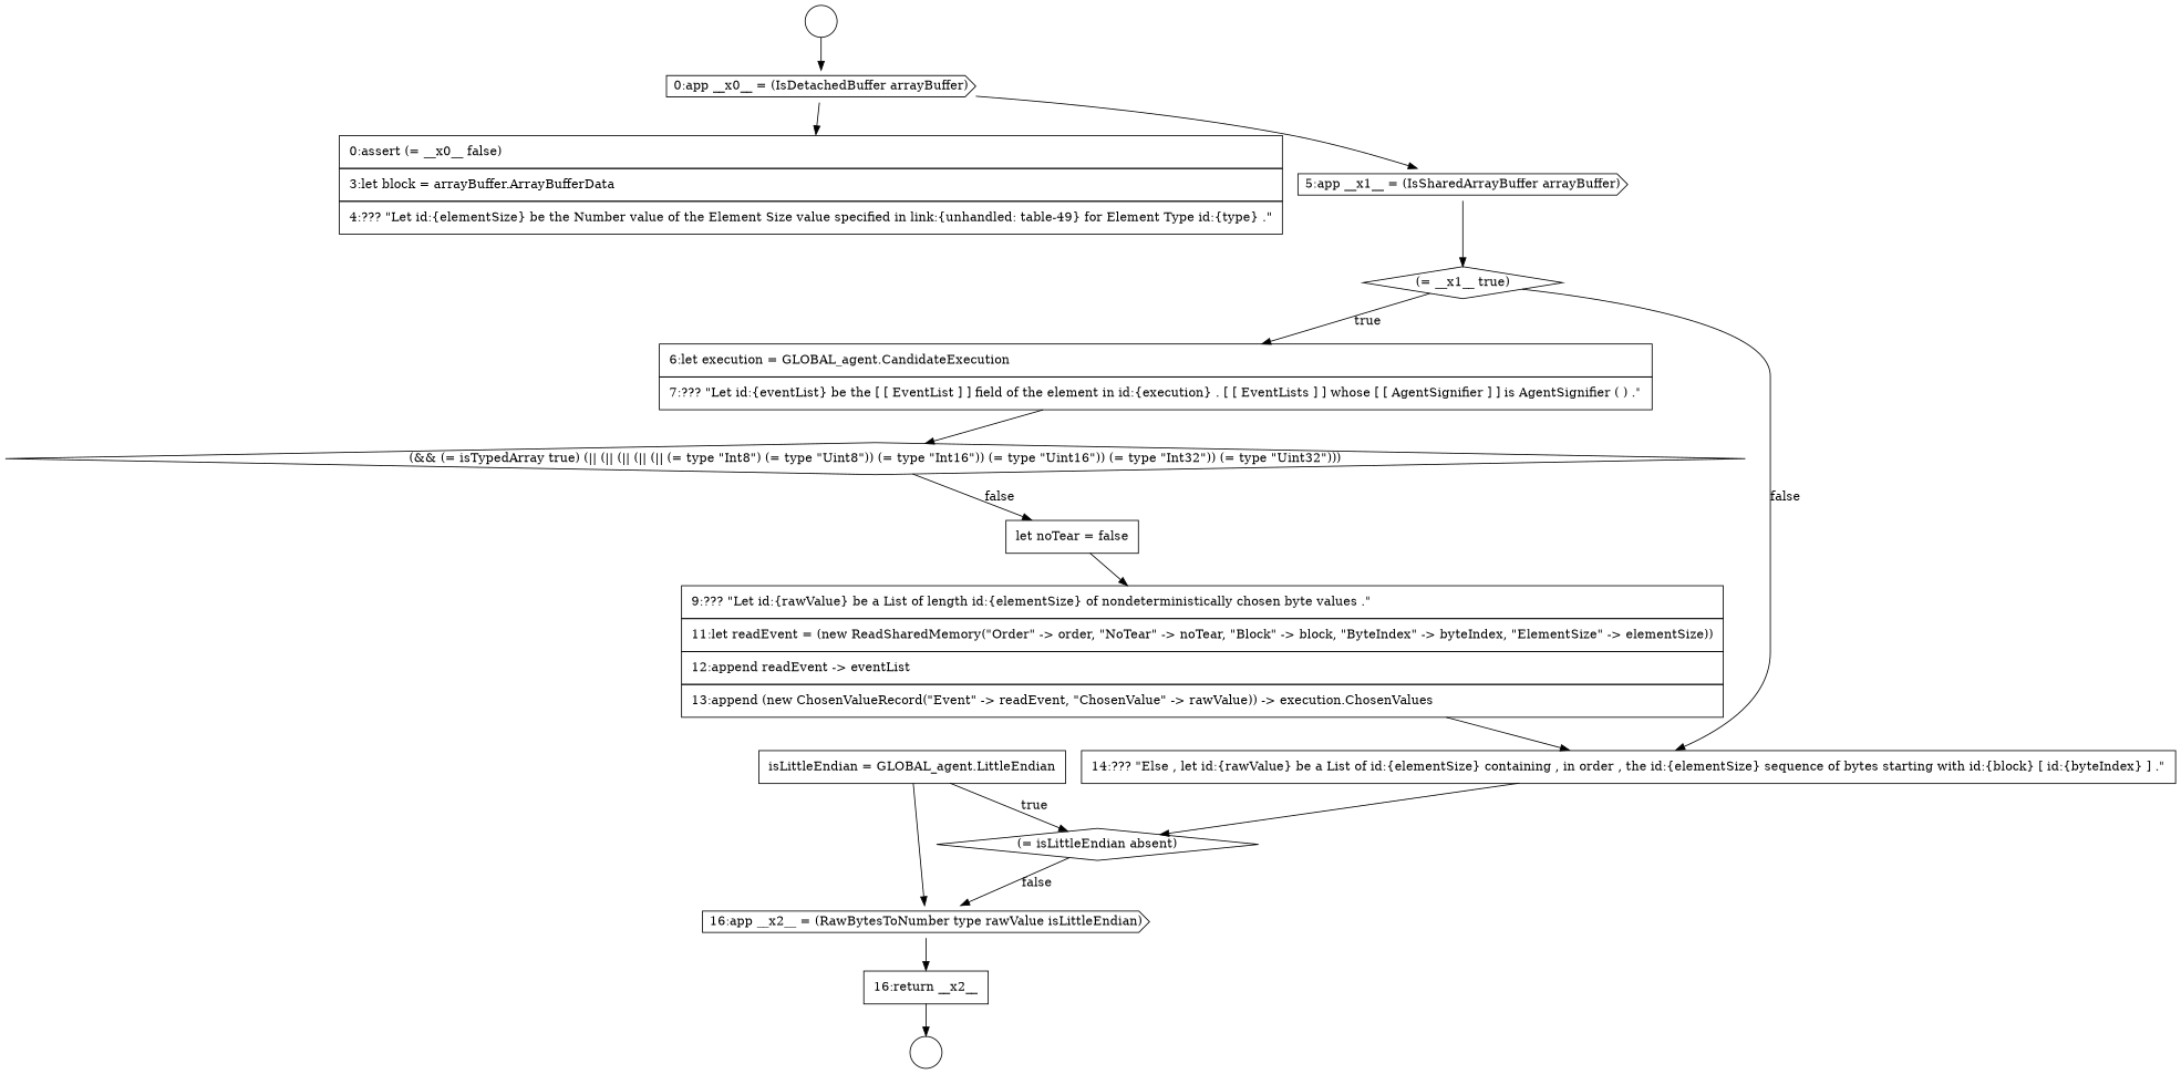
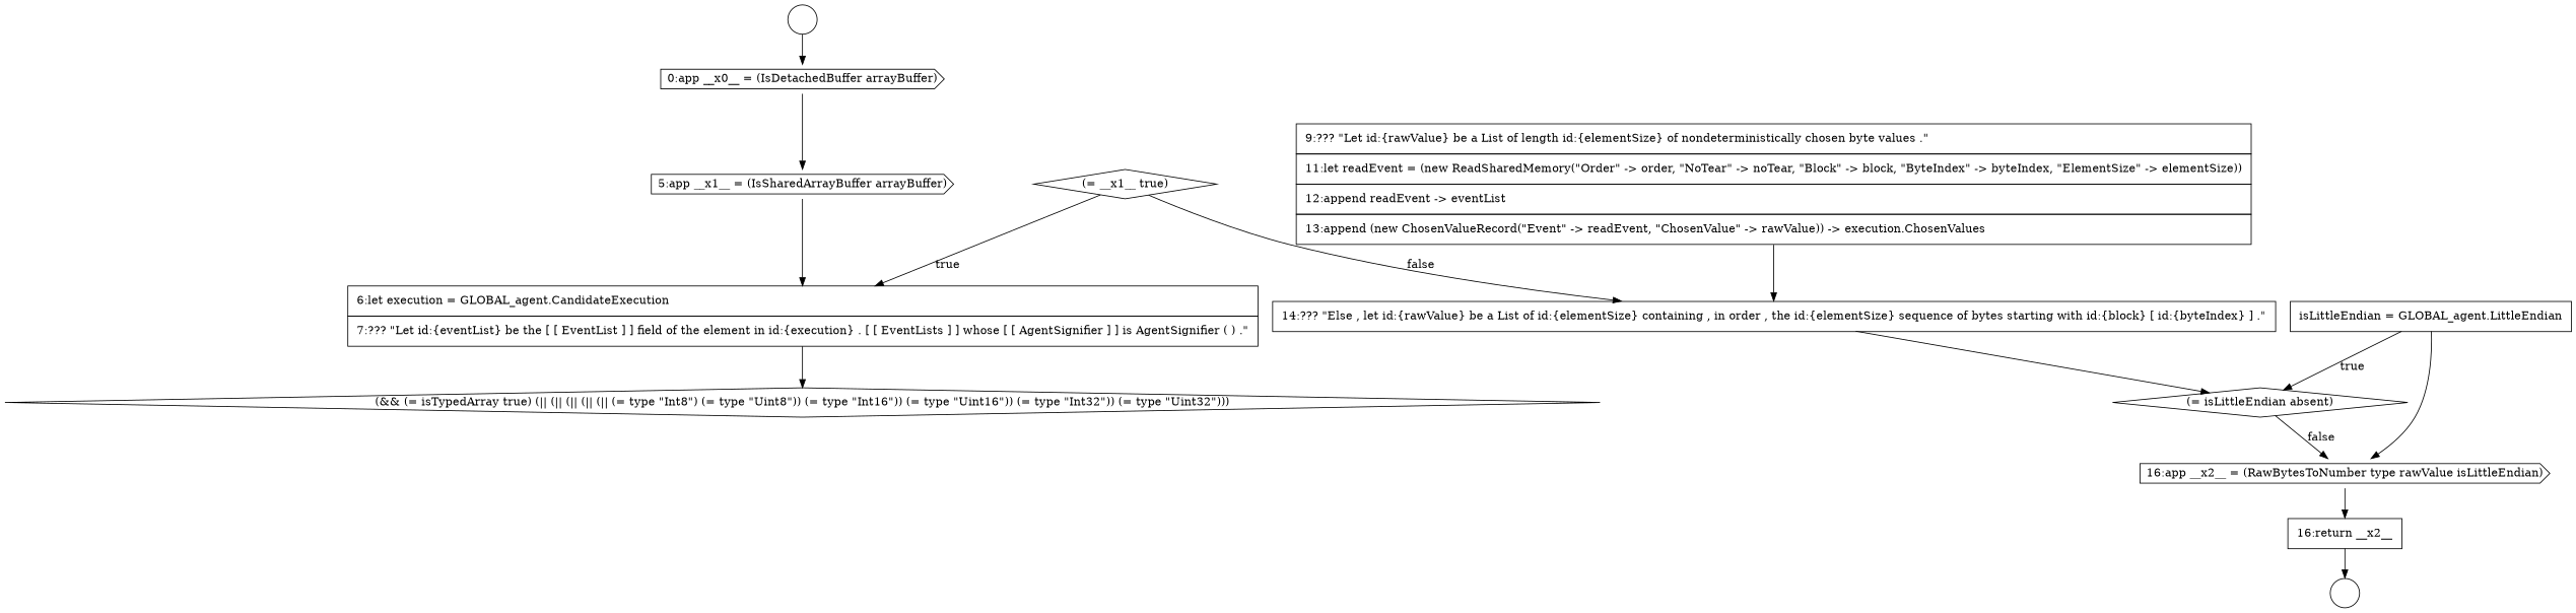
  digraph {
    node [color=black fillcolor=white shape=none style=filled]
    edge [color=black]
    n1 [label=<<font color="black">(= __x1__ true)</font>> shape=diamond]
    n2 [label=<<font color="black">     <table border="0" cellborder="1" cellspacing="0" cellpadding="10">       <tr><td align="left">6:let execution = GLOBAL_agent.CandidateExecution</td></tr>       <tr><td align="left">7:??? &quot;Let id:{eventList} be the [ [ EventList ] ] field of the element in id:{execution} . [ [ EventLists ] ] whose [ [ AgentSignifier ] ] is AgentSignifier ( ) .&quot;</td></tr>     </table>   </font>> margin=0]
    n3 [label=<<font color="black">     <table border="0" cellborder="1" cellspacing="0" cellpadding="10">       <tr><td align="left">14:??? &quot;Else , let id:{rawValue} be a List of id:{elementSize} containing , in order , the id:{elementSize} sequence of bytes starting with id:{block} [ id:{byteIndex} ] .&quot;</td></tr>     </table>   </font>> margin=0]
    n4 [label=<<font color="black">(&amp;&amp; (= isTypedArray true) (|| (|| (|| (|| (|| (= type &quot;Int8&quot;) (= type &quot;Uint8&quot;)) (= type &quot;Int16&quot;)) (= type &quot;Uint16&quot;)) (= type &quot;Int32&quot;)) (= type &quot;Uint32&quot;)))</font>> shape=diamond]
    n5 [label=<<font color="black">(= isLittleEndian absent)</font>> shape=diamond]
    n6 [label=" " shape=circle]
-   n7 [label=<<font color="black">     <table border="0" cellborder="1" cellspacing="0" cellpadding="10">       <tr><td align="left">let noTear = false</td></tr>     </table>   </font>> margin=0]
    n8 [label=<<font color="black">     <table border="0" cellborder="1" cellspacing="0" cellpadding="10">       <tr><td align="left">9:??? &quot;Let id:{rawValue} be a List of length id:{elementSize} of nondeterministically chosen byte values .&quot;</td></tr>       <tr><td align="left">11:let readEvent = (new ReadSharedMemory(&quot;Order&quot; -&gt; order, &quot;NoTear&quot; -&gt; noTear, &quot;Block&quot; -&gt; block, &quot;ByteIndex&quot; -&gt; byteIndex, &quot;ElementSize&quot; -&gt; elementSize))</td></tr>       <tr><td align="left">12:append readEvent -&gt; eventList</td></tr>       <tr><td align="left">13:append (new ChosenValueRecord(&quot;Event&quot; -&gt; readEvent, &quot;ChosenValue&quot; -&gt; rawValue)) -&gt; execution.ChosenValues</td></tr>     </table>   </font>> margin=0]
    n9 [label=<<font color="black">0:app __x0__ = (IsDetachedBuffer arrayBuffer)</font>> shape=cds]
-   n10 [label=<<font color="black">     <table border="0" cellborder="1" cellspacing="0" cellpadding="10">       <tr><td align="left">0:assert (= __x0__ false)</td></tr>       <tr><td align="left">3:let block = arrayBuffer.ArrayBufferData</td></tr>       <tr><td align="left">4:??? &quot;Let id:{elementSize} be the Number value of the Element Size value specified in link:{unhandled: table-49} for Element Type id:{type} .&quot;</td></tr>     </table>   </font>> margin=0]
    n11 [label=<<font color="black">5:app __x1__ = (IsSharedArrayBuffer arrayBuffer)</font>> shape=cds]
    n12 [label=<<font color="black">16:app __x2__ = (RawBytesToNumber type rawValue isLittleEndian)</font>> shape=cds]
    n13 [label=<<font color="black">     <table border="0" cellborder="1" cellspacing="0" cellpadding="10">       <tr><td align="left">16:return __x2__</td></tr>     </table>   </font>> margin=0]
    n14 [label=<<font color="black">     <table border="0" cellborder="1" cellspacing="0" cellpadding="10">       <tr><td align="left">isLittleEndian = GLOBAL_agent.LittleEndian</td></tr>     </table>   </font>> margin=0]
    n15 [label=" " shape=circle]
    n1 -> n2 [label=<<font color="black">true</font>>]
    n1 -> n3 [label=<<font color="black">false</font>>]
    n2 -> n4
    n3 -> n5
-   n4 -> n7 [label=<<font color="black">false</font>>]
    n5 -> n12 [label=<<font color="black">false</font>>]
-   n7 -> n8
    n8 -> n3
-   n9 -> n10
    n9 -> n11
-   n11 -> n1
+   n11 -> n2
    n12 -> n13
    n13 -> n6
    n14 -> n5 [label=<<font color="black">true</font>>]
    n14 -> n12
    n15 -> n9
  }
